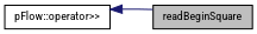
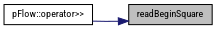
  digraph {
    rankdir=RL
    fontname="Roboto Condensed"
    node [color=black fontname="Roboto Condensed" fontsize=10 shape=record style=filled]
    n1 [fillcolor=grey75 fontcolor=black height=0.2 label=readBeginSquare width=0.4]
    n2 [fillcolor=white height=0.2 label="pFlow::operator\>\>" width=0.4]
-   n2 -> n1 [color=midnightblue dir=back fontname="Roboto Condensed" fontsize=10 labelfontname=Helvetica labelfontsize=10 style=solid]
+   n1 -> n2 [color=midnightblue dir=back fontname="Roboto Condensed" fontsize=10 labelfontname=Helvetica labelfontsize=10 style=solid]
  }
